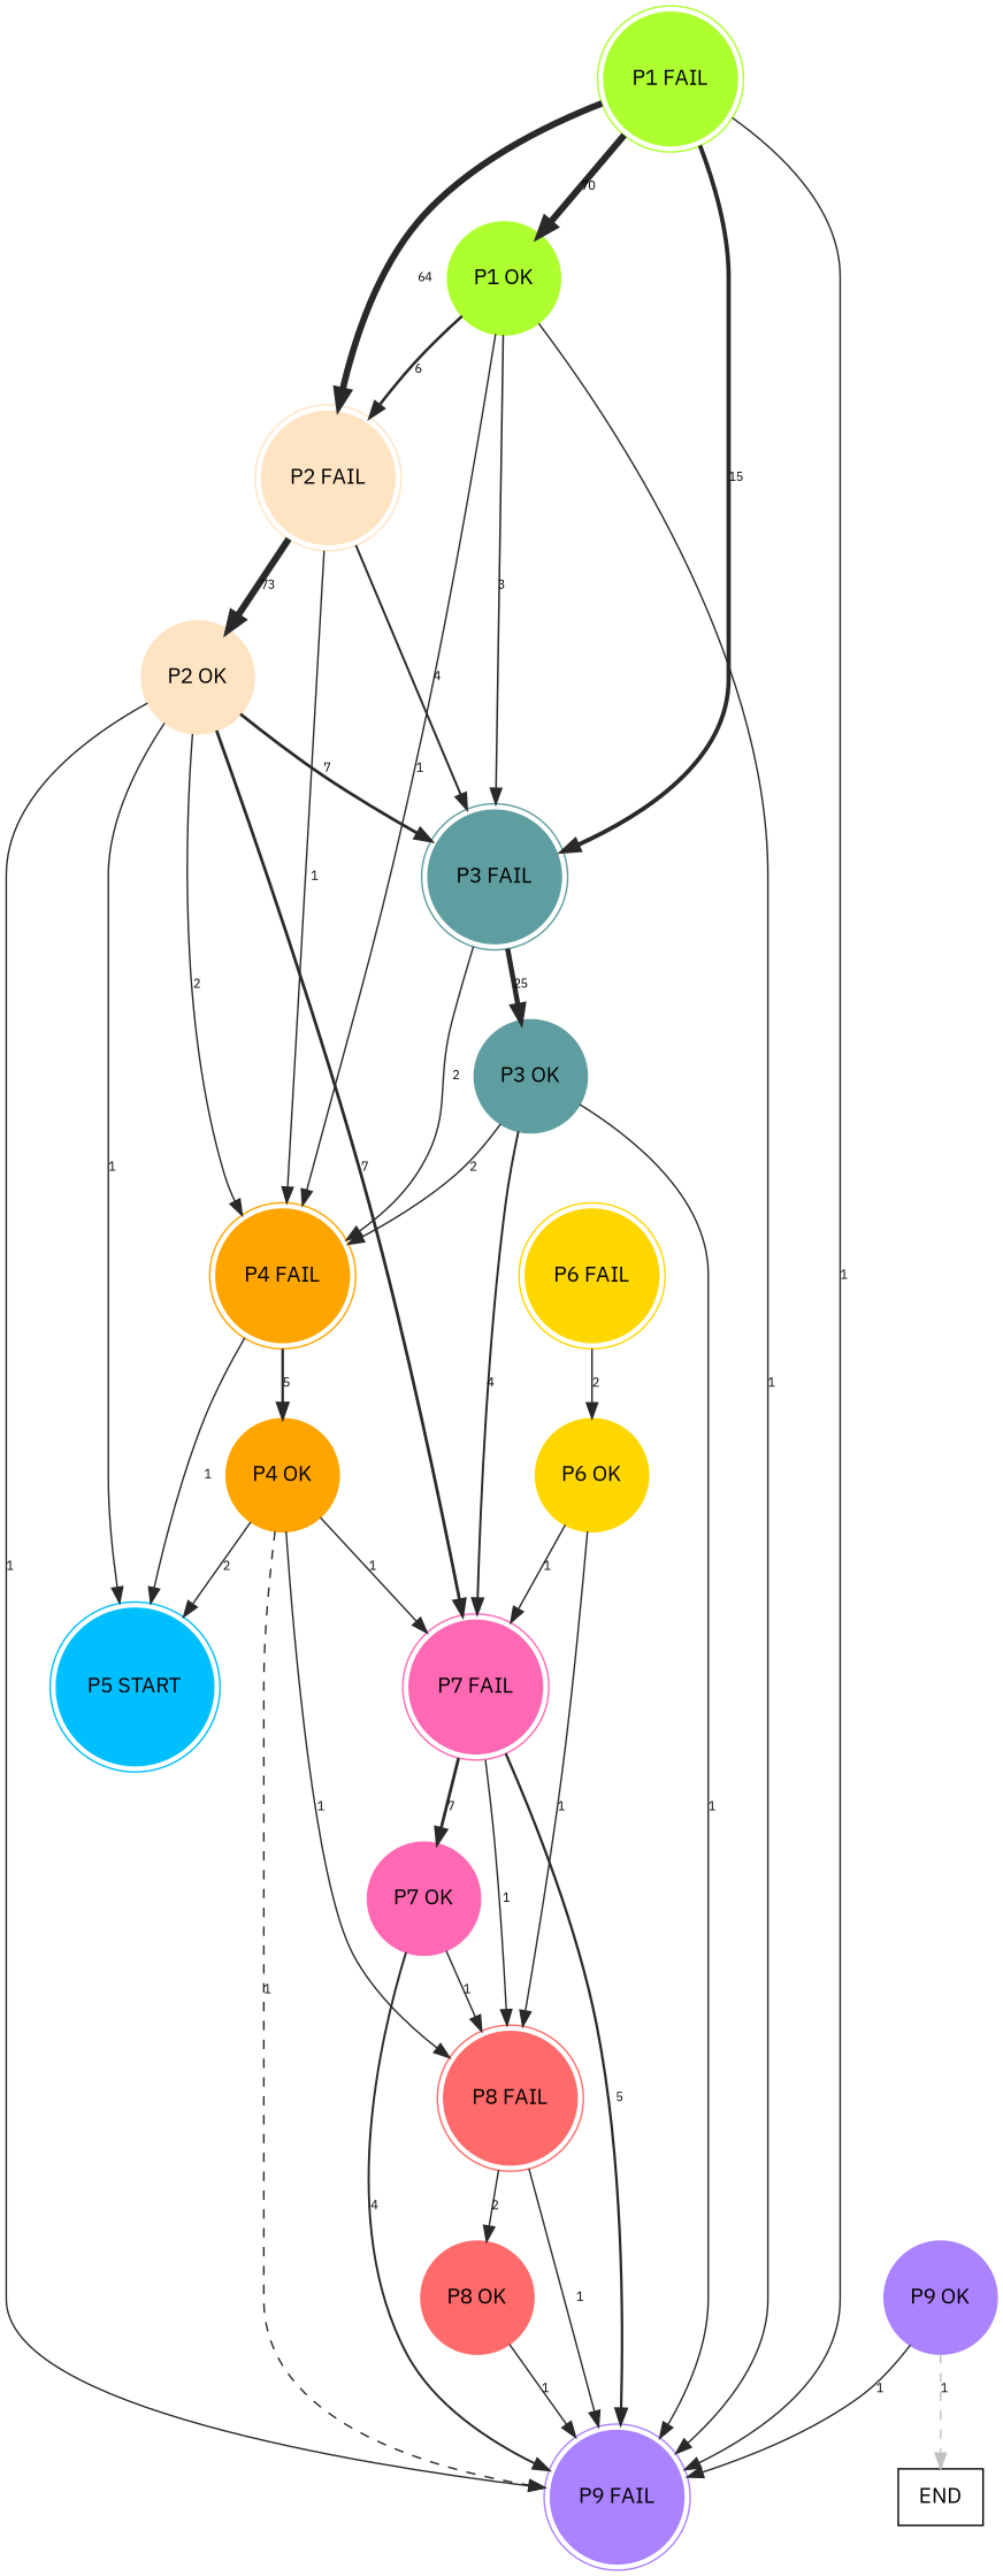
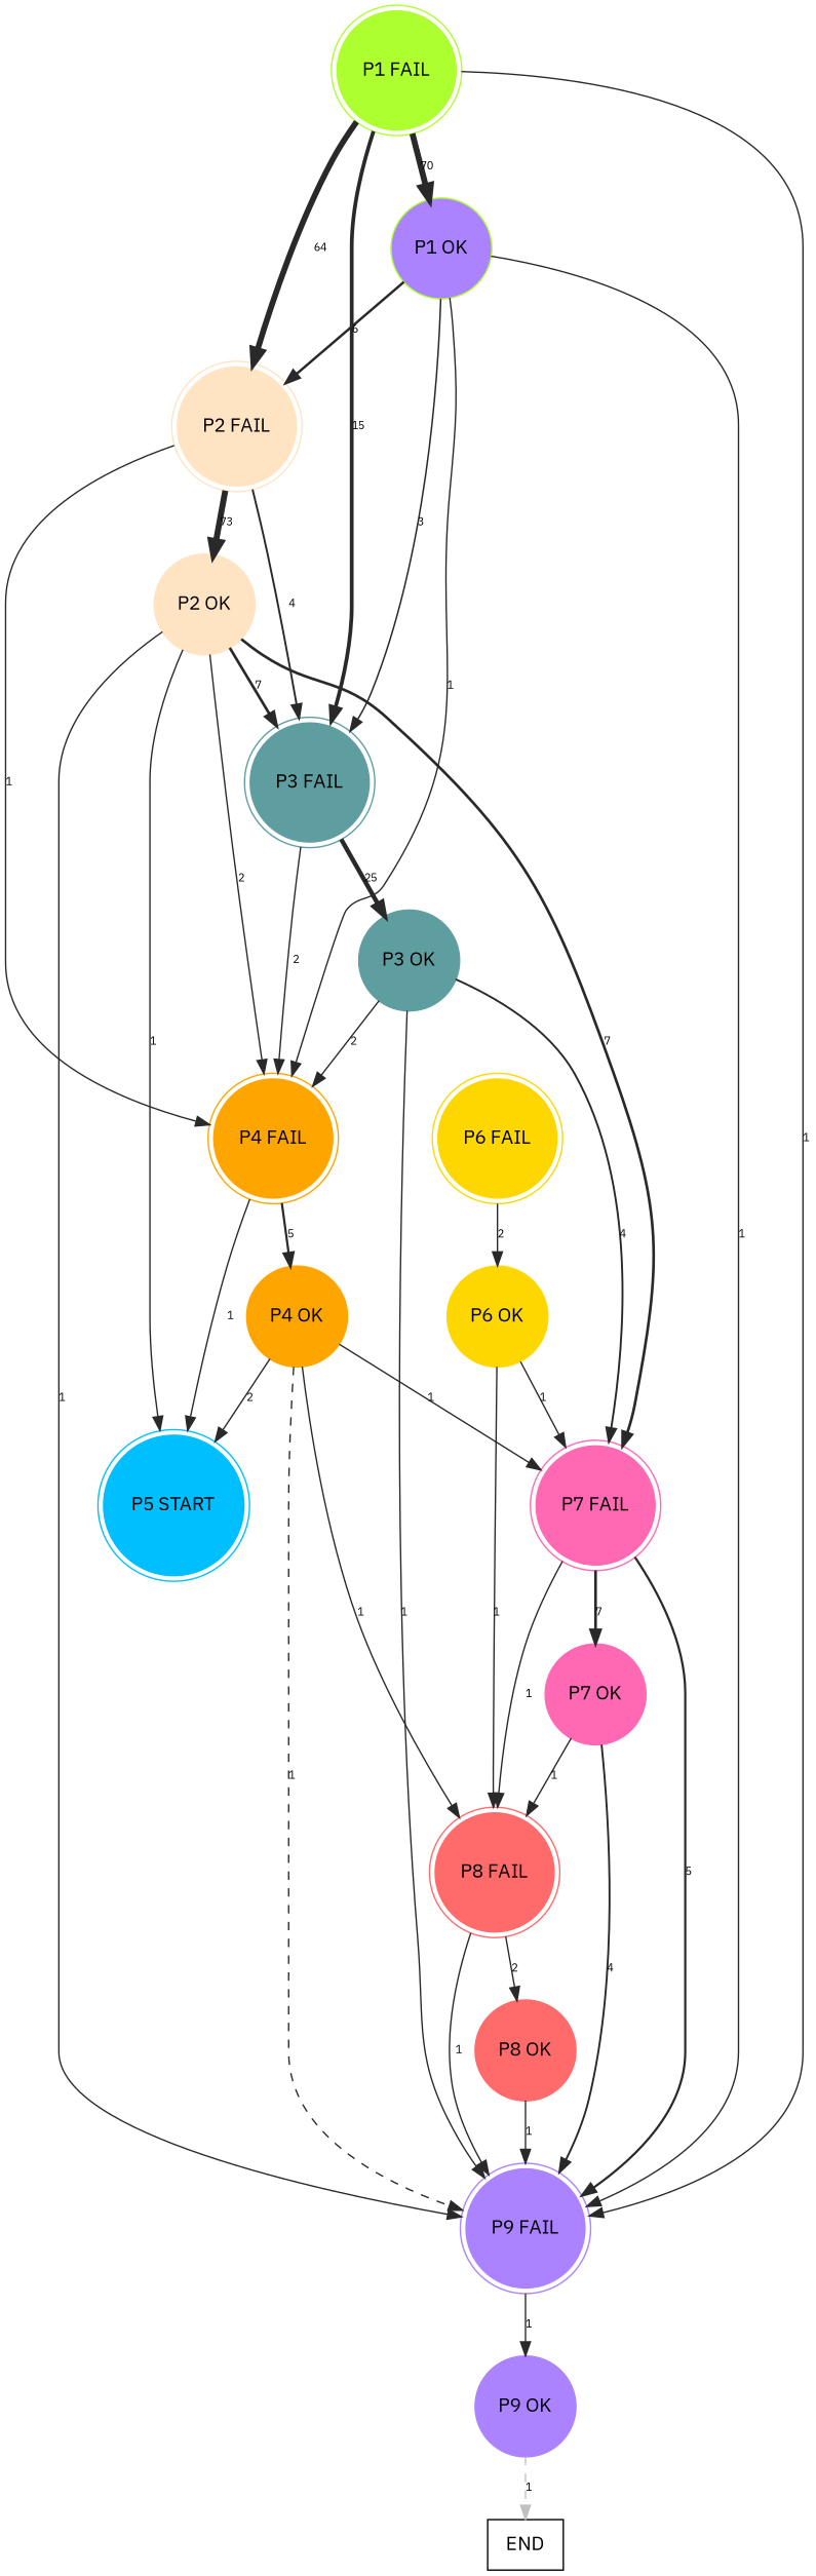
  digraph {
    fontname="IBM Plex Sans"
    node [color=greenyellow fontname="IBM Plex Sans" shape=circle style=filled]
    edge [color=grey16 fontname="IBM Plex Sans" fontsize=8 labelfloat=false penwidth=1]
    "P1 FAIL" [peripheries=2]
-   "P1 OK"
+   "P1 OK" [fillcolor=mediumpurple1]
    "P2 FAIL" [color=bisque peripheries=2]
    "P3 FAIL" [color=cadetblue peripheries=2]
    "P9 FAIL" [color=mediumpurple1 peripheries=2]
    "P4 FAIL" [color=orange peripheries=2]
    "P2 OK" [color=bisque]
    "P3 OK" [color=cadetblue]
    "P9 OK" [color=mediumpurple1]
    n10 [color=deepskyblue label="P5 START" peripheries=2]
    "P4 OK" [color=orange]
    "P7 FAIL" [color=hotpink peripheries=2]
    "P8 FAIL" [color=indianred1 peripheries=2]
    "P7 OK" [color=hotpink]
    "P8 OK" [color=indianred1]
    "P6 FAIL" [color=gold peripheries=2]
    "P6 OK" [color=gold]
    END [color=black fillcolor=white shape=box]
    "P1 FAIL" -> "P1 OK" [label=70 penwidth=4.248495242049359]
    "P1 FAIL" -> "P2 FAIL" [label=64 penwidth=4.1588830833596715]
    "P1 FAIL" -> "P3 FAIL" [label=15 penwidth=2.70805020110221]
    "P1 FAIL" -> "P9 FAIL" [label=1]
    "P1 OK" -> "P2 FAIL" [label=6 penwidth=1.791759469228055]
    "P1 OK" -> "P3 FAIL" [label=3 penwidth=1.0986122886681098]
    "P1 OK" -> "P9 FAIL" [label=1]
    "P1 OK" -> "P4 FAIL" [label=1]
    "P2 FAIL" -> "P3 FAIL" [label=4 penwidth=1.3862943611198906]
    "P2 FAIL" -> "P4 FAIL" [label=1]
    "P2 FAIL" -> "P2 OK" [label=73 penwidth=4.290459441148391]
    "P3 FAIL" -> "P4 FAIL" [label=2]
    "P3 FAIL" -> "P3 OK" [label=25 penwidth=3.2188758248682006]
-   "P9 OK" -> "P9 FAIL" [label=1]
+   "P9 FAIL" -> "P9 OK" [label=1]
    "P4 FAIL" -> n10 [label=1]
    "P4 FAIL" -> "P4 OK" [label=5 penwidth=1.6094379124341003]
    "P2 OK" -> "P3 FAIL" [label=7 penwidth=1.9459101490553132]
    "P2 OK" -> "P9 FAIL" [label=1]
    "P2 OK" -> "P4 FAIL" [label=2]
    "P2 OK" -> n10 [label=1]
    "P2 OK" -> "P7 FAIL" [label=7 penwidth=1.9459101490553132]
    "P3 OK" -> "P9 FAIL" [label=1]
    "P3 OK" -> "P4 FAIL" [label=2]
    "P3 OK" -> "P7 FAIL" [label=4 penwidth=1.3862943611198906]
    "P9 OK" -> END [color=grey label=1 style=dashed penwidth=""]
    "P4 OK" -> "P9 FAIL" [label=1 style=dashed]
    "P4 OK" -> n10 [label=2]
    "P4 OK" -> "P7 FAIL" [label=1]
    "P4 OK" -> "P8 FAIL" [label=1]
    "P7 FAIL" -> "P9 FAIL" [label=5 penwidth=1.6094379124341003]
    "P7 FAIL" -> "P8 FAIL" [label=1]
    "P7 FAIL" -> "P7 OK" [label=7 penwidth=1.9459101490553132]
    "P8 FAIL" -> "P9 FAIL" [label=1]
    "P8 FAIL" -> "P8 OK" [label=2]
    "P7 OK" -> "P9 FAIL" [label=4 penwidth=1.3862943611198906]
    "P7 OK" -> "P8 FAIL" [label=1]
    "P8 OK" -> "P9 FAIL" [label=1]
    "P6 FAIL" -> "P6 OK" [label=2]
    "P6 OK" -> "P7 FAIL" [label=1]
    "P6 OK" -> "P8 FAIL" [label=1]
  }
